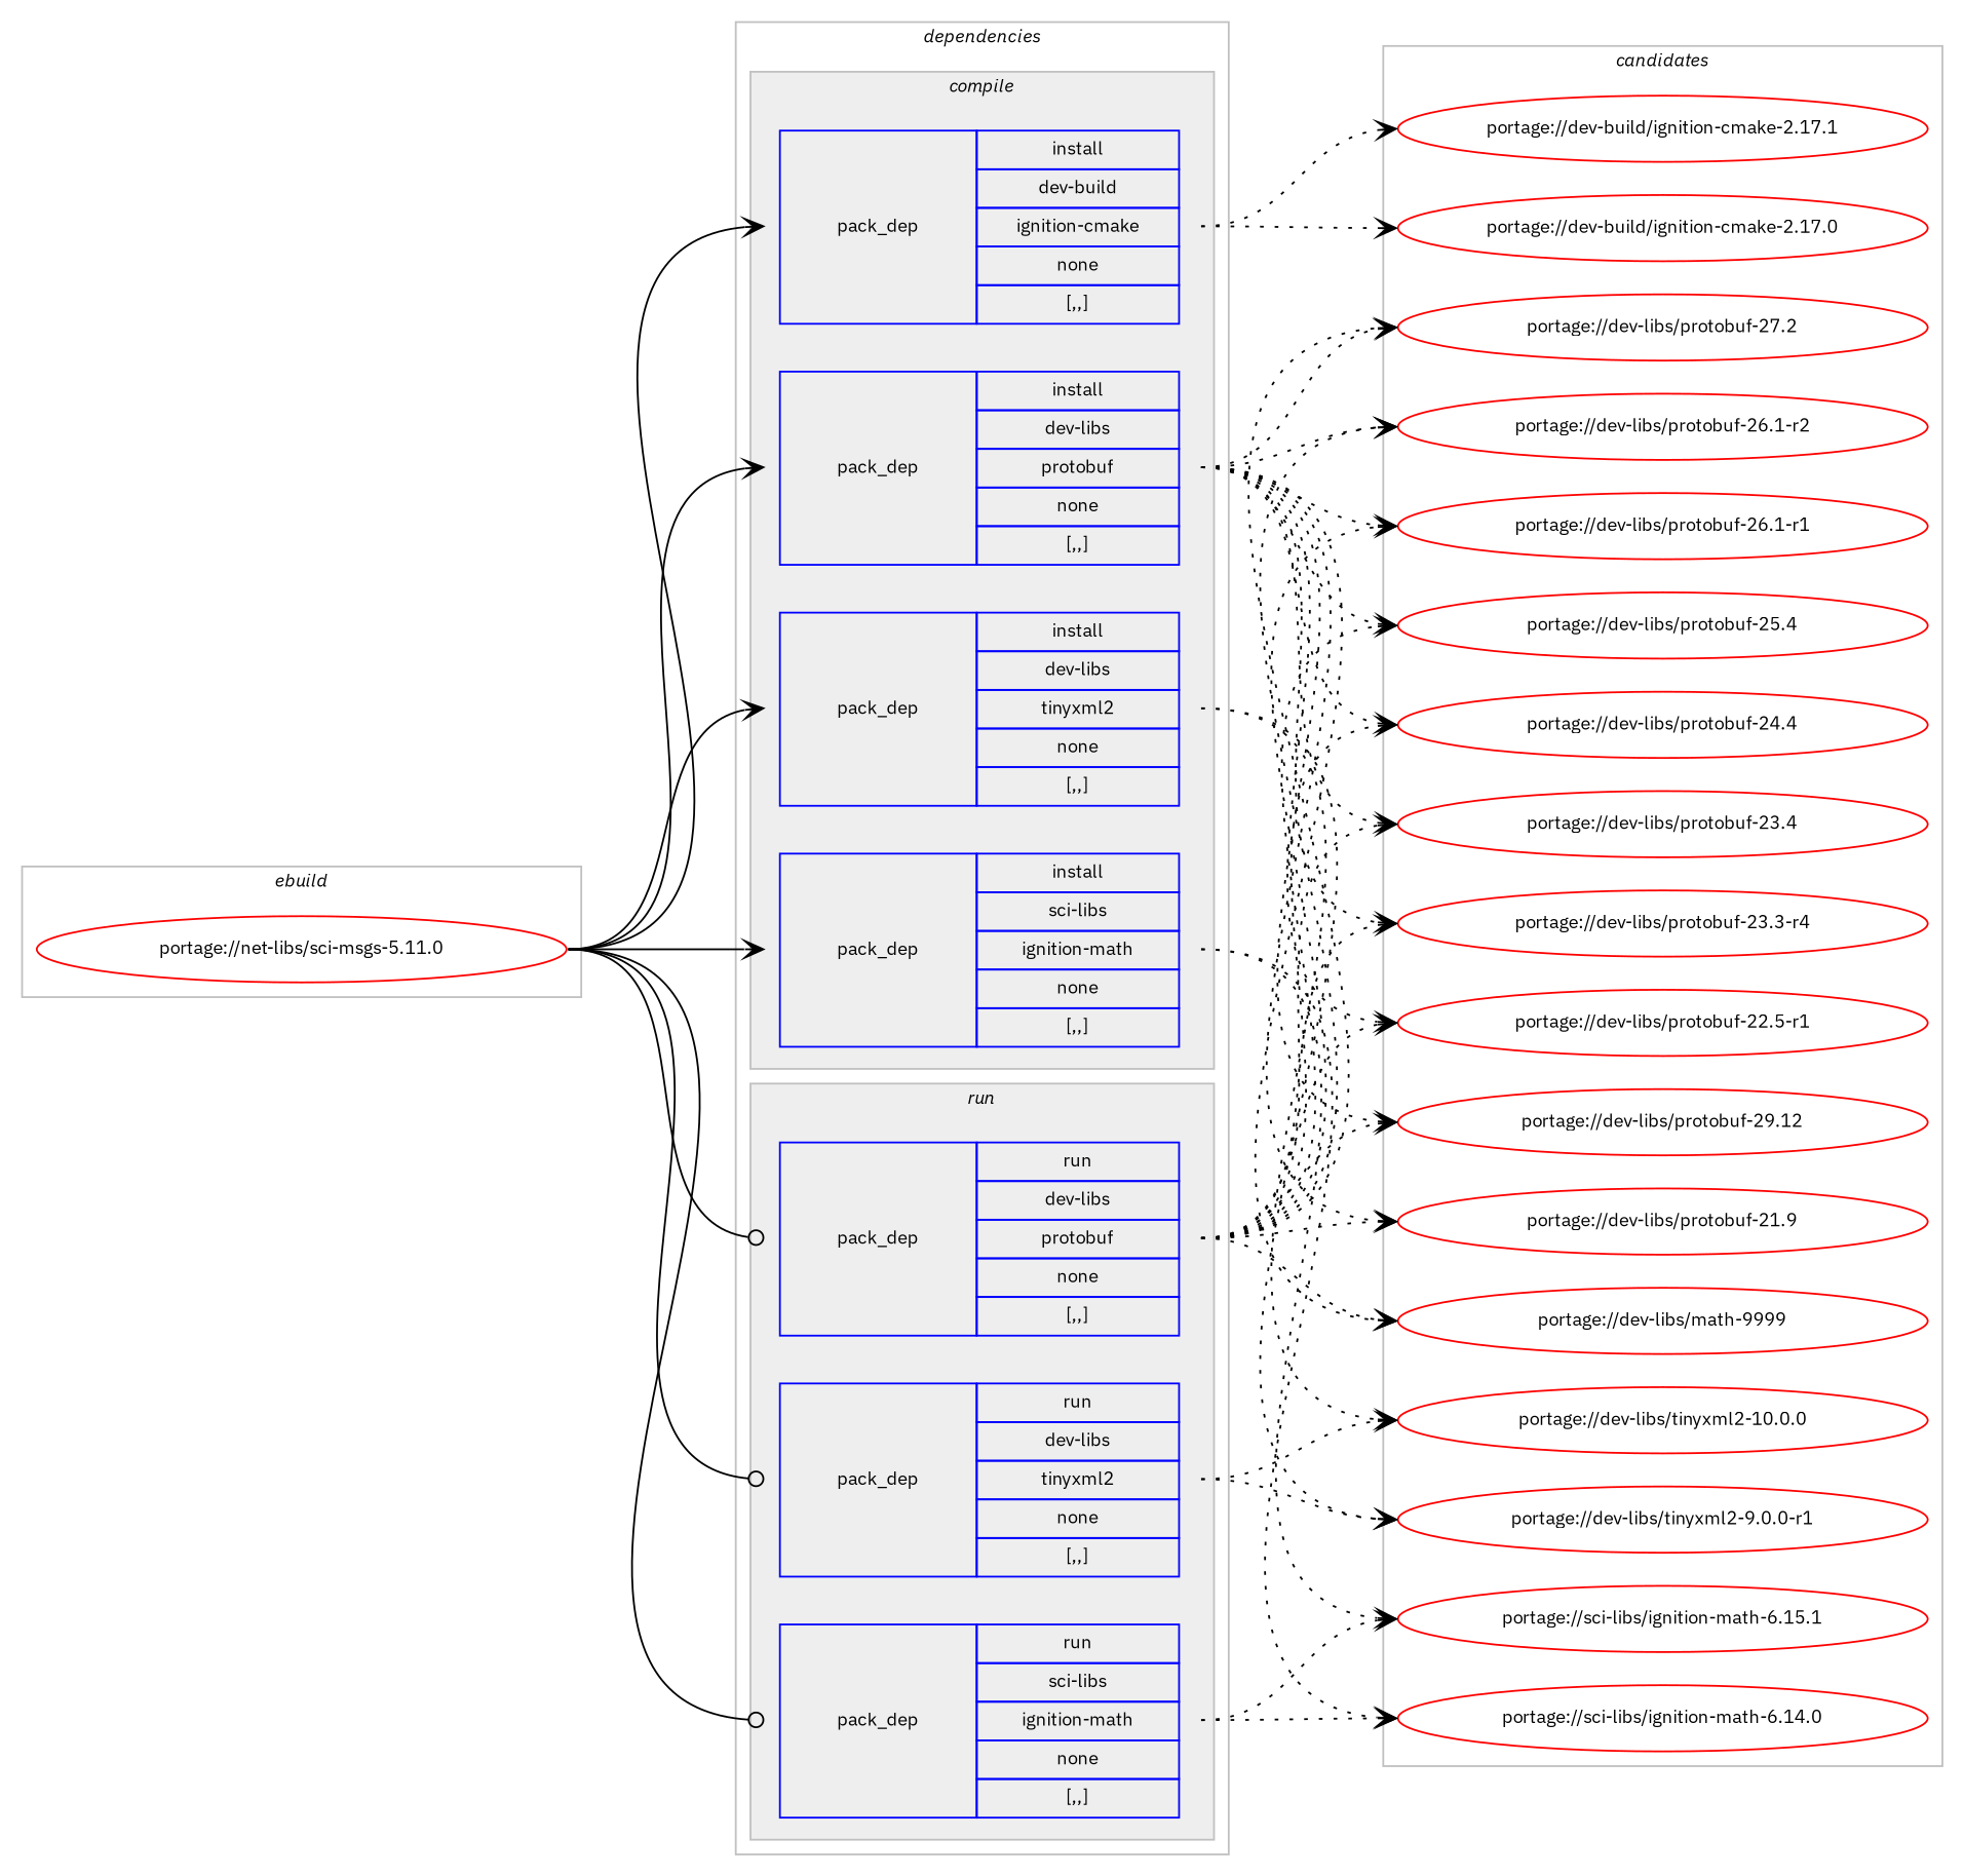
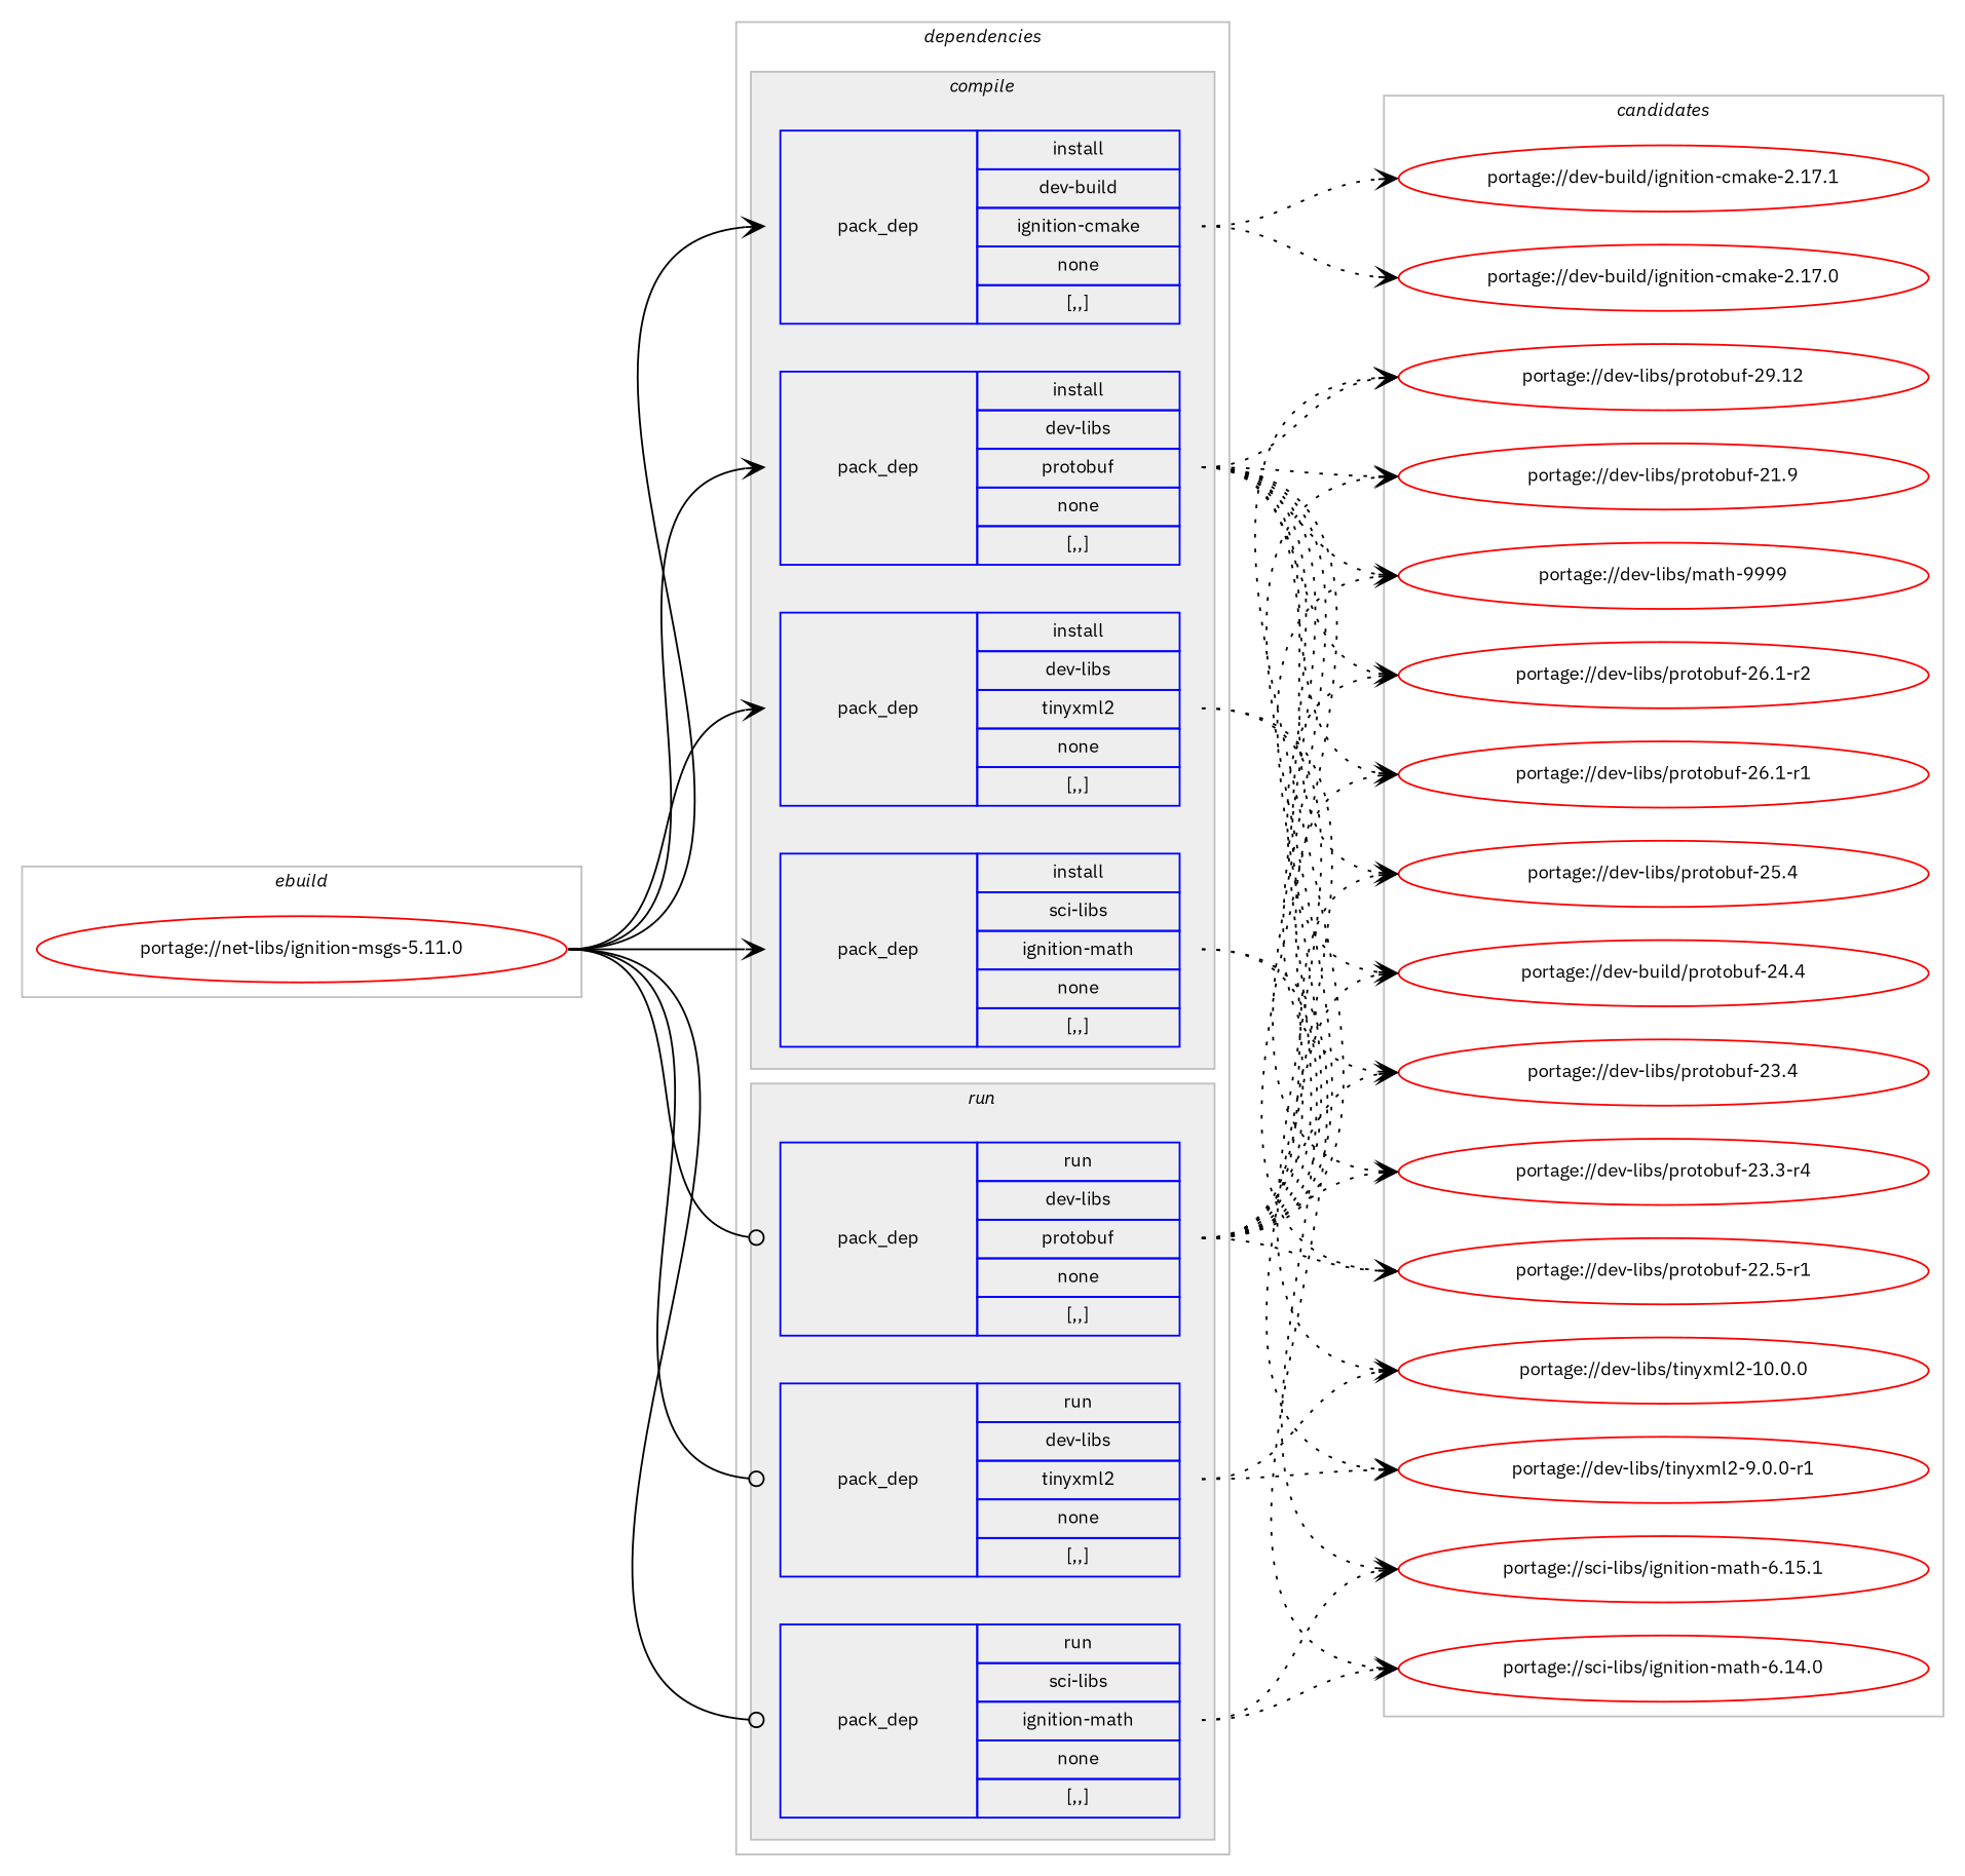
  digraph {
    compound=true
    concentrate=true
    fontname="IBM Plex Sans"
    fontsize=10
    newrank=true
    rankdir=LR
    ranksep=1.5
    node [color=red fontname="IBM Plex Sans" fontsize=10]
    edge [arrowhead=vee fontname="IBM Plex Sans" headport=w style=dotted tailport=e weight=100]
-   n1 [label="portage://net-libs/sci-msgs-5.11.0" width=4]
+   n1 [label="portage://net-libs/ignition-msgs-5.11.0" width=4]
    n2 [color=blue label=<<TABLE BORDER="0" CELLBORDER="1" CELLSPACING="0" CELLPADDING="4" WIDTH="220"><TR><TD ROWSPAN="6" CELLPADDING="30">pack_dep</TD></TR><TR><TD WIDTH="110">install</TD></TR><TR><TD>dev-build</TD></TR><TR><TD>ignition-cmake</TD></TR><TR><TD>none</TD></TR><TR><TD>[,,]</TD></TR></TABLE>> shape=none]
    n3 [color=blue label=<<TABLE BORDER="0" CELLBORDER="1" CELLSPACING="0" CELLPADDING="4" WIDTH="220"><TR><TD ROWSPAN="6" CELLPADDING="30">pack_dep</TD></TR><TR><TD WIDTH="110">install</TD></TR><TR><TD>dev-libs</TD></TR><TR><TD>protobuf</TD></TR><TR><TD>none</TD></TR><TR><TD>[,,]</TD></TR></TABLE>> shape=none]
    n4 [color=blue label=<<TABLE BORDER="0" CELLBORDER="1" CELLSPACING="0" CELLPADDING="4" WIDTH="220"><TR><TD ROWSPAN="6" CELLPADDING="30">pack_dep</TD></TR><TR><TD WIDTH="110">install</TD></TR><TR><TD>dev-libs</TD></TR><TR><TD>tinyxml2</TD></TR><TR><TD>none</TD></TR><TR><TD>[,,]</TD></TR></TABLE>> shape=none]
    n5 [color=blue label=<<TABLE BORDER="0" CELLBORDER="1" CELLSPACING="0" CELLPADDING="4" WIDTH="220"><TR><TD ROWSPAN="6" CELLPADDING="30">pack_dep</TD></TR><TR><TD WIDTH="110">install</TD></TR><TR><TD>sci-libs</TD></TR><TR><TD>ignition-math</TD></TR><TR><TD>none</TD></TR><TR><TD>[,,]</TD></TR></TABLE>> shape=none]
    n6 [color=blue label=<<TABLE BORDER="0" CELLBORDER="1" CELLSPACING="0" CELLPADDING="4" WIDTH="220"><TR><TD ROWSPAN="6" CELLPADDING="30">pack_dep</TD></TR><TR><TD WIDTH="110">run</TD></TR><TR><TD>dev-libs</TD></TR><TR><TD>protobuf</TD></TR><TR><TD>none</TD></TR><TR><TD>[,,]</TD></TR></TABLE>> shape=none]
    n7 [color=blue label=<<TABLE BORDER="0" CELLBORDER="1" CELLSPACING="0" CELLPADDING="4" WIDTH="220"><TR><TD ROWSPAN="6" CELLPADDING="30">pack_dep</TD></TR><TR><TD WIDTH="110">run</TD></TR><TR><TD>dev-libs</TD></TR><TR><TD>tinyxml2</TD></TR><TR><TD>none</TD></TR><TR><TD>[,,]</TD></TR></TABLE>> shape=none]
    n8 [color=blue label=<<TABLE BORDER="0" CELLBORDER="1" CELLSPACING="0" CELLPADDING="4" WIDTH="220"><TR><TD ROWSPAN="6" CELLPADDING="30">pack_dep</TD></TR><TR><TD WIDTH="110">run</TD></TR><TR><TD>sci-libs</TD></TR><TR><TD>ignition-math</TD></TR><TR><TD>none</TD></TR><TR><TD>[,,]</TD></TR></TABLE>> shape=none]
    n9 [label="portage://dev-build/ignition-cmake-2.17.1" width=4]
    n10 [label="portage://dev-build/ignition-cmake-2.17.0" width=4]
    n11 [label="portage://dev-libs/math-9999" width=4]
-   n12 [label="portage://dev-libs/protobuf-27.2" width=4]
    n13 [label="portage://dev-libs/protobuf-26.1-r2" width=4]
    n14 [label="portage://dev-libs/protobuf-26.1-r1" width=4]
    n15 [label="portage://dev-libs/protobuf-25.4" width=4]
-   n16 [label="portage://dev-libs/protobuf-24.4" width=4]
+   n16 [label="portage://dev-build/protobuf-24.4" width=4]
    n17 [label="portage://dev-libs/protobuf-23.4" width=4]
    n18 [label="portage://dev-libs/protobuf-23.3-r4" width=4]
    n19 [label="portage://dev-libs/protobuf-22.5-r1" width=4]
    n20 [label="portage://dev-libs/protobuf-29.12" width=4]
    n21 [label="portage://dev-libs/protobuf-21.9" width=4]
    n22 [label="portage://dev-libs/tinyxml2-10.0.0" width=4]
    n23 [label="portage://dev-libs/tinyxml2-9.0.0-r1" width=4]
    n24 [label="portage://sci-libs/ignition-math-6.15.1" width=4]
    n25 [label="portage://sci-libs/ignition-math-6.14.0" width=4]
    subgraph cluster_1 {
      color=gray
      label=<<i>ebuild</i>>
      n1
    }
    subgraph cluster_2 {
      color=gray
      label=<<i>dependencies</i>>
      subgraph cluster_3 {
        color=gray
        fillcolor="#eeeeee"
        label=<<i>compile</i>>
        style=filled
        subgraph sub_4 {
          color=gray
          fillcolor="#eeeeee"
          label=<<i>compile</i>>
          style=filled
          n2
        }
        subgraph sub_5 {
          color=gray
          fillcolor="#eeeeee"
          label=<<i>compile</i>>
          style=filled
          n3
        }
        subgraph sub_6 {
          color=gray
          fillcolor="#eeeeee"
          label=<<i>compile</i>>
          style=filled
          n4
        }
        subgraph sub_7 {
          color=gray
          fillcolor="#eeeeee"
          label=<<i>compile</i>>
          style=filled
          n5
        }
      }
      subgraph cluster_8 {
        color=gray
        fillcolor="#eeeeee"
        label=<<i>compile and run</i>>
        style=filled
      }
      subgraph cluster_9 {
        color=gray
        fillcolor="#eeeeee"
        label=<<i>run</i>>
        style=filled
        subgraph sub_10 {
          color=gray
          fillcolor="#eeeeee"
          label=<<i>run</i>>
          style=filled
          n6
        }
        subgraph sub_11 {
          color=gray
          fillcolor="#eeeeee"
          label=<<i>run</i>>
          style=filled
          n7
        }
        subgraph sub_12 {
          color=gray
          fillcolor="#eeeeee"
          label=<<i>run</i>>
          style=filled
          n8
        }
      }
    }
    subgraph cluster_13 {
      color=gray
      label=<<i>candidates</i>>
      rank=same
      subgraph sub_14 {
        color=black
        label=<<i>candidates</i>>
        nodesep=1
        rank=same
        n9
        n10
      }
      subgraph sub_15 {
        color=black
        label=<<i>candidates</i>>
        nodesep=1
        rank=same
        n11
-       n12
        n13
        n14
        n15
        n16
        n17
        n18
        n19
        n20
        n21
      }
      subgraph sub_16 {
        color=black
        label=<<i>candidates</i>>
        nodesep=1
        rank=same
        n22
        n23
      }
      subgraph sub_17 {
        color=black
        label=<<i>candidates</i>>
        nodesep=1
        rank=same
        n22
        n23
      }
      subgraph sub_18 {
        color=black
        label=<<i>candidates</i>>
        nodesep=1
        rank=same
        n24
        n25
      }
      subgraph sub_19 {
        color=black
        label=<<i>candidates</i>>
        nodesep=1
        rank=same
        n11
-       n12
        n13
        n14
        n15
        n16
        n17
        n18
        n19
        n20
        n21
      }
      subgraph sub_20 {
        color=black
        label=<<i>candidates</i>>
        nodesep=1
        rank=same
        n24
        n25
      }
    }
    n1 -> n2 [style=solid weight=20]
    n1 -> n3 [style=solid weight=20]
    n1 -> n4 [style=solid weight=20]
    n1 -> n5 [style=solid weight=20]
    n1 -> n6 [arrowhead=odot style=solid weight=20]
    n1 -> n7 [arrowhead=odot style=solid weight=20]
    n1 -> n8 [arrowhead=odot style=solid weight=20]
    n2 -> n9
    n2 -> n10
    n3 -> n11
-   n3 -> n12
    n3 -> n13
    n3 -> n14
    n3 -> n15
    n3 -> n16
    n3 -> n17
    n3 -> n18
    n3 -> n19
    n3 -> n20
    n3 -> n21
    n4 -> n22
    n4 -> n23
    n5 -> n24
    n5 -> n25
    n6 -> n11
-   n6 -> n12
    n6 -> n13
    n6 -> n14
    n6 -> n15
    n6 -> n16
    n6 -> n17
    n6 -> n18
    n6 -> n19
    n6 -> n20
    n6 -> n21
    n7 -> n22
    n7 -> n23
    n8 -> n24
    n8 -> n25
  }
